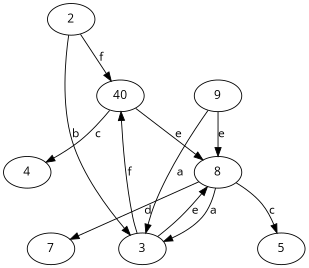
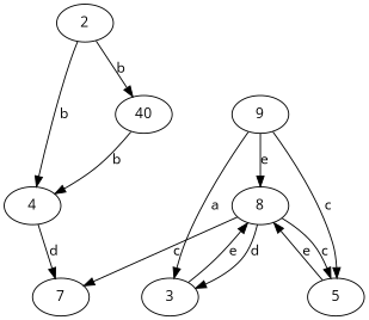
  strict digraph {
    fontname="Open Sans"
    node [fontname="Open Sans"]
    edge [fontname="Open Sans"]
    2
    4
    n3 [label=40]
    7
    3
    8
    5
    n8 [label=9]
-   2 -> 3 [label=b]
-   2 -> n3 [label=f]
-   n3 -> 4 [label=c]
-   3 -> n3 [label=f]
+   2 -> 4 [label=b]
+   2 -> n3 [label=b]
+   4 -> 7 [label=d]
+   n3 -> 4 [label=b]
    3 -> 8 [label=e]
-   8 -> 7 [label=d]
-   8 -> 3 [label=a]
+   8 -> 7 [label=c]
+   8 -> 3 [label=d]
    8 -> 5 [label=c]
-   n3 -> 8 [label=e]
+   5 -> 8 [label=e]
    n8 -> 3 [label=a]
    n8 -> 8 [label=e]
+   n8 -> 5 [label=c]
  }
